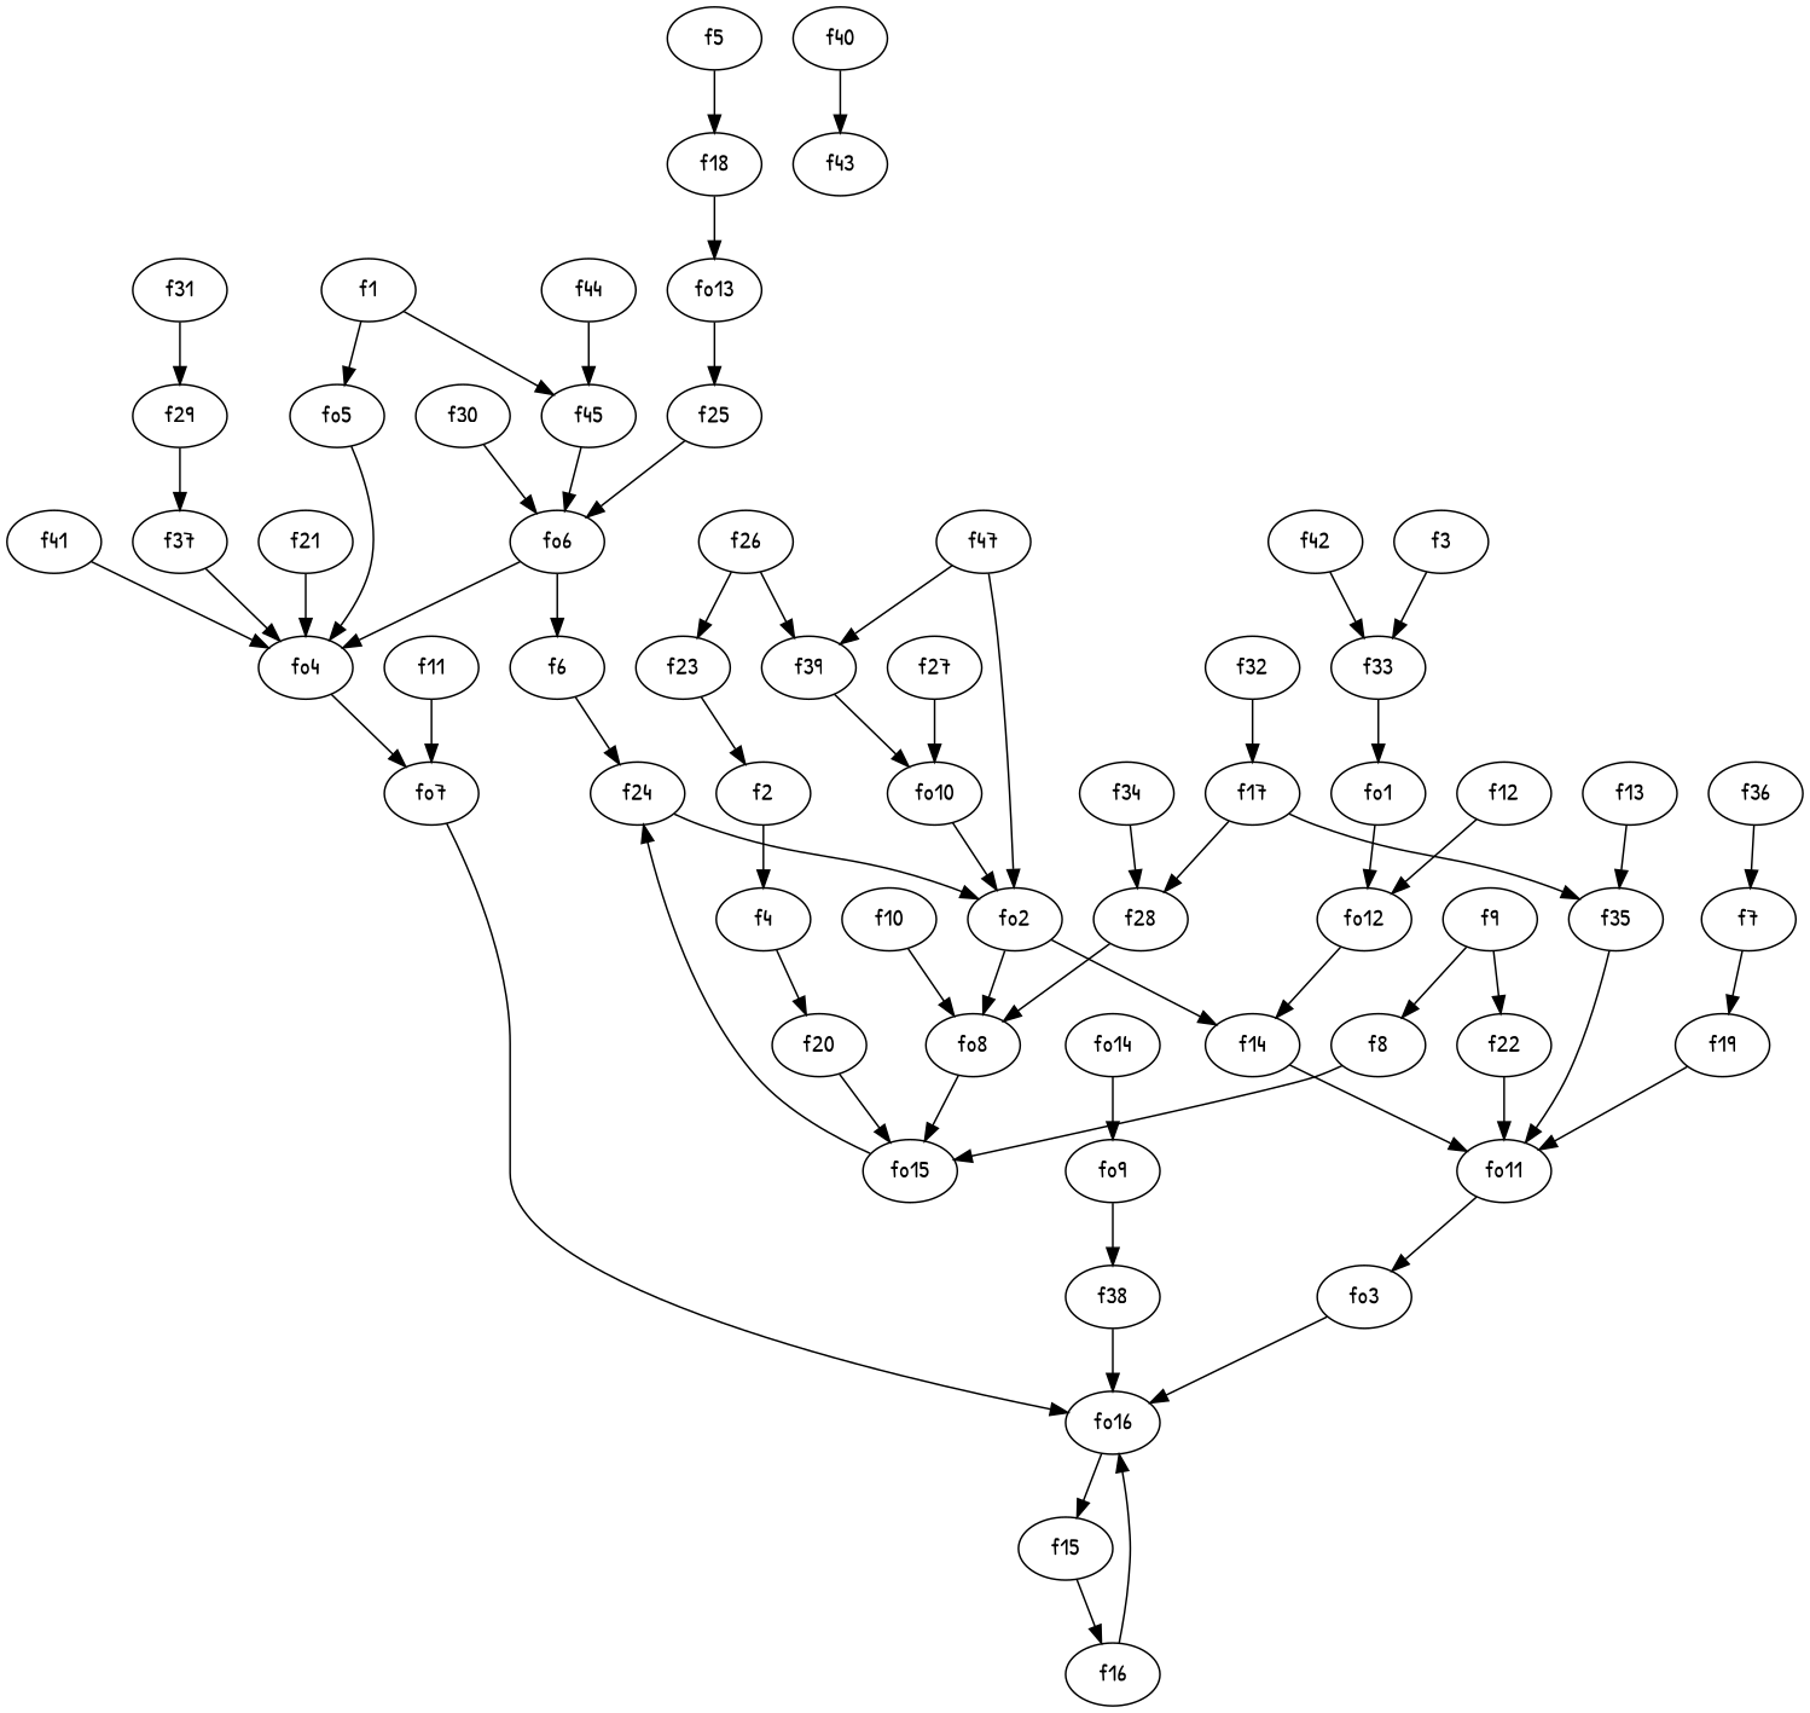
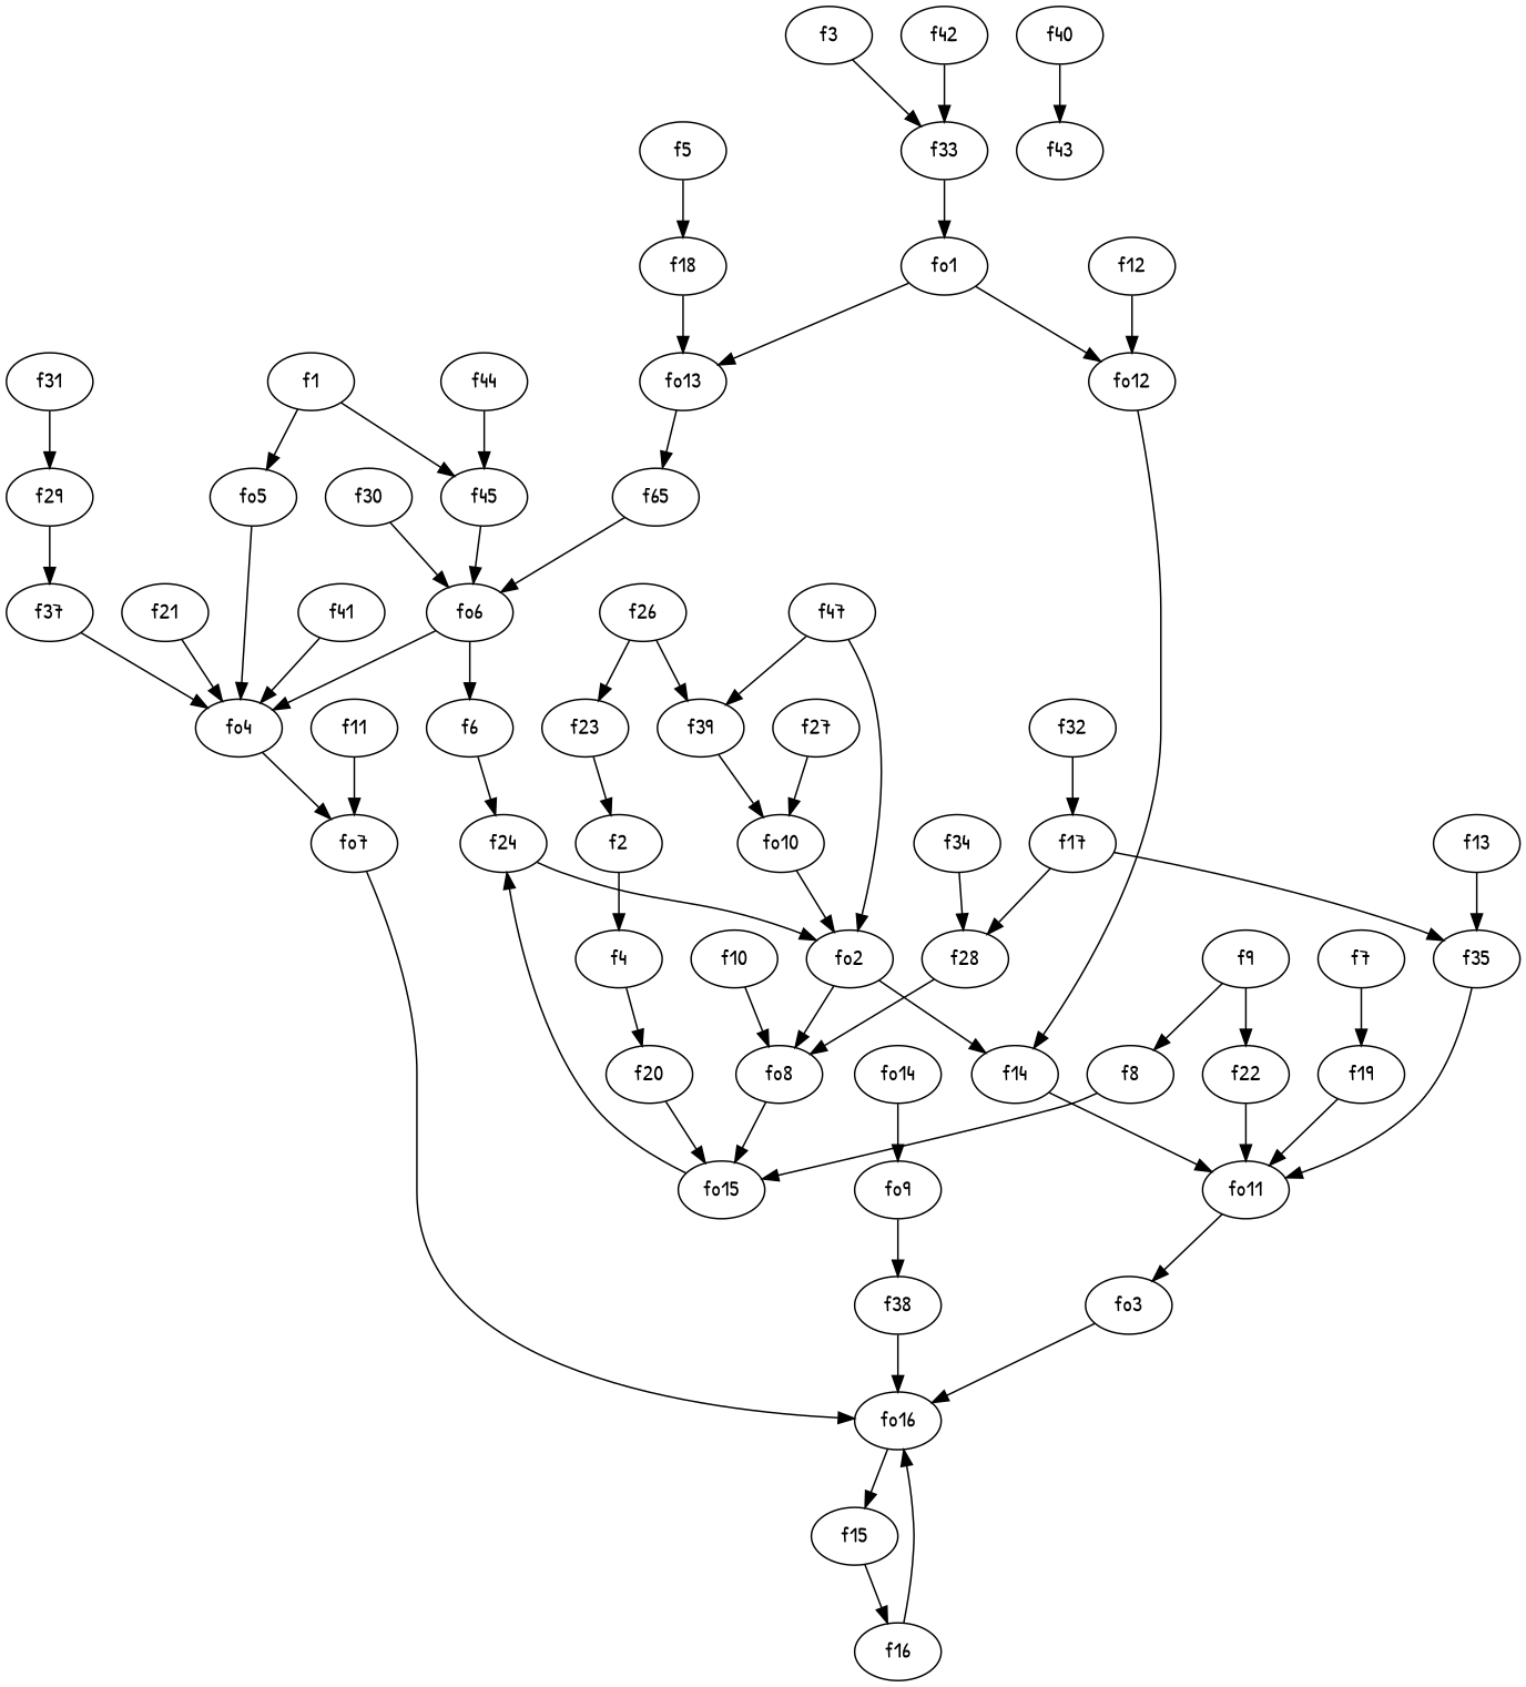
  strict digraph {
    fontname="Patrick Hand"
    node [fontname="Patrick Hand"]
    edge [fontname="Patrick Hand" weight=2]
    f1
    f45
    fo5
    fo6
    fo4
    f2
    f4
    f20
    f3
    f33
    fo1
    fo15
    f5
    f18
    fo13
    f6
    f24
    fo2
    f7
    f19
    fo11
    f8
    f9
    f22
    f10
    fo8
    f11
    fo7
    fo16
    f12
    fo12
    f14
    f13
    f35
    fo3
    f15
    f16
    f17
    f28
-   f25
+   f25 [label=f65]
    f21
    f23
    f26
    f39
    fo10
    f27
    f29
    f37
    f30
    f31
    f32
    f34
-   f36
    f38
    f40
    f43
    f41
    f42
    f44
    f47
    fo9
    fo14
    f1 -> f45
    f1 -> fo5
    f45 -> fo6
    fo5 -> fo4
    fo6 -> fo4
    fo6 -> f6
    fo4 -> fo7
    f2 -> f4
    f4 -> f20
    f20 -> fo15
    f3 -> f33
    f33 -> fo1
+   fo1 -> fo13
    fo1 -> fo12
    fo15 -> f24
    f5 -> f18
    f18 -> fo13
    fo13 -> f25
    f6 -> f24
    f24 -> fo2
    fo2 -> fo8
    fo2 -> f14
    f7 -> f19
    f19 -> fo11
    fo11 -> fo3
    f8 -> fo15
    f9 -> f8
    f9 -> f22
    f22 -> fo11
    f10 -> fo8
    fo8 -> fo15
    f11 -> fo7
    fo7 -> fo16
    fo16 -> f15
    f12 -> fo12
    fo12 -> f14
    f14 -> fo11
    f13 -> f35
    f35 -> fo11
    fo3 -> fo16
    f15 -> f16
    f16 -> fo16
    f17 -> f35
    f17 -> f28
    f28 -> fo8
    f25 -> fo6
    f21 -> fo4
    f23 -> f2
    f26 -> f23
    f26 -> f39
    f39 -> fo10
    fo10 -> fo2
    f27 -> fo10
    f29 -> f37
    f37 -> fo4
    f30 -> fo6
    f31 -> f29
    f32 -> f17
    f34 -> f28
-   f36 -> f7
    f38 -> fo16
    f40 -> f43
    f41 -> fo4
    f42 -> f33
    f44 -> f45
    f47 -> fo2
    f47 -> f39
    fo9 -> f38
    fo14 -> fo9
  }
